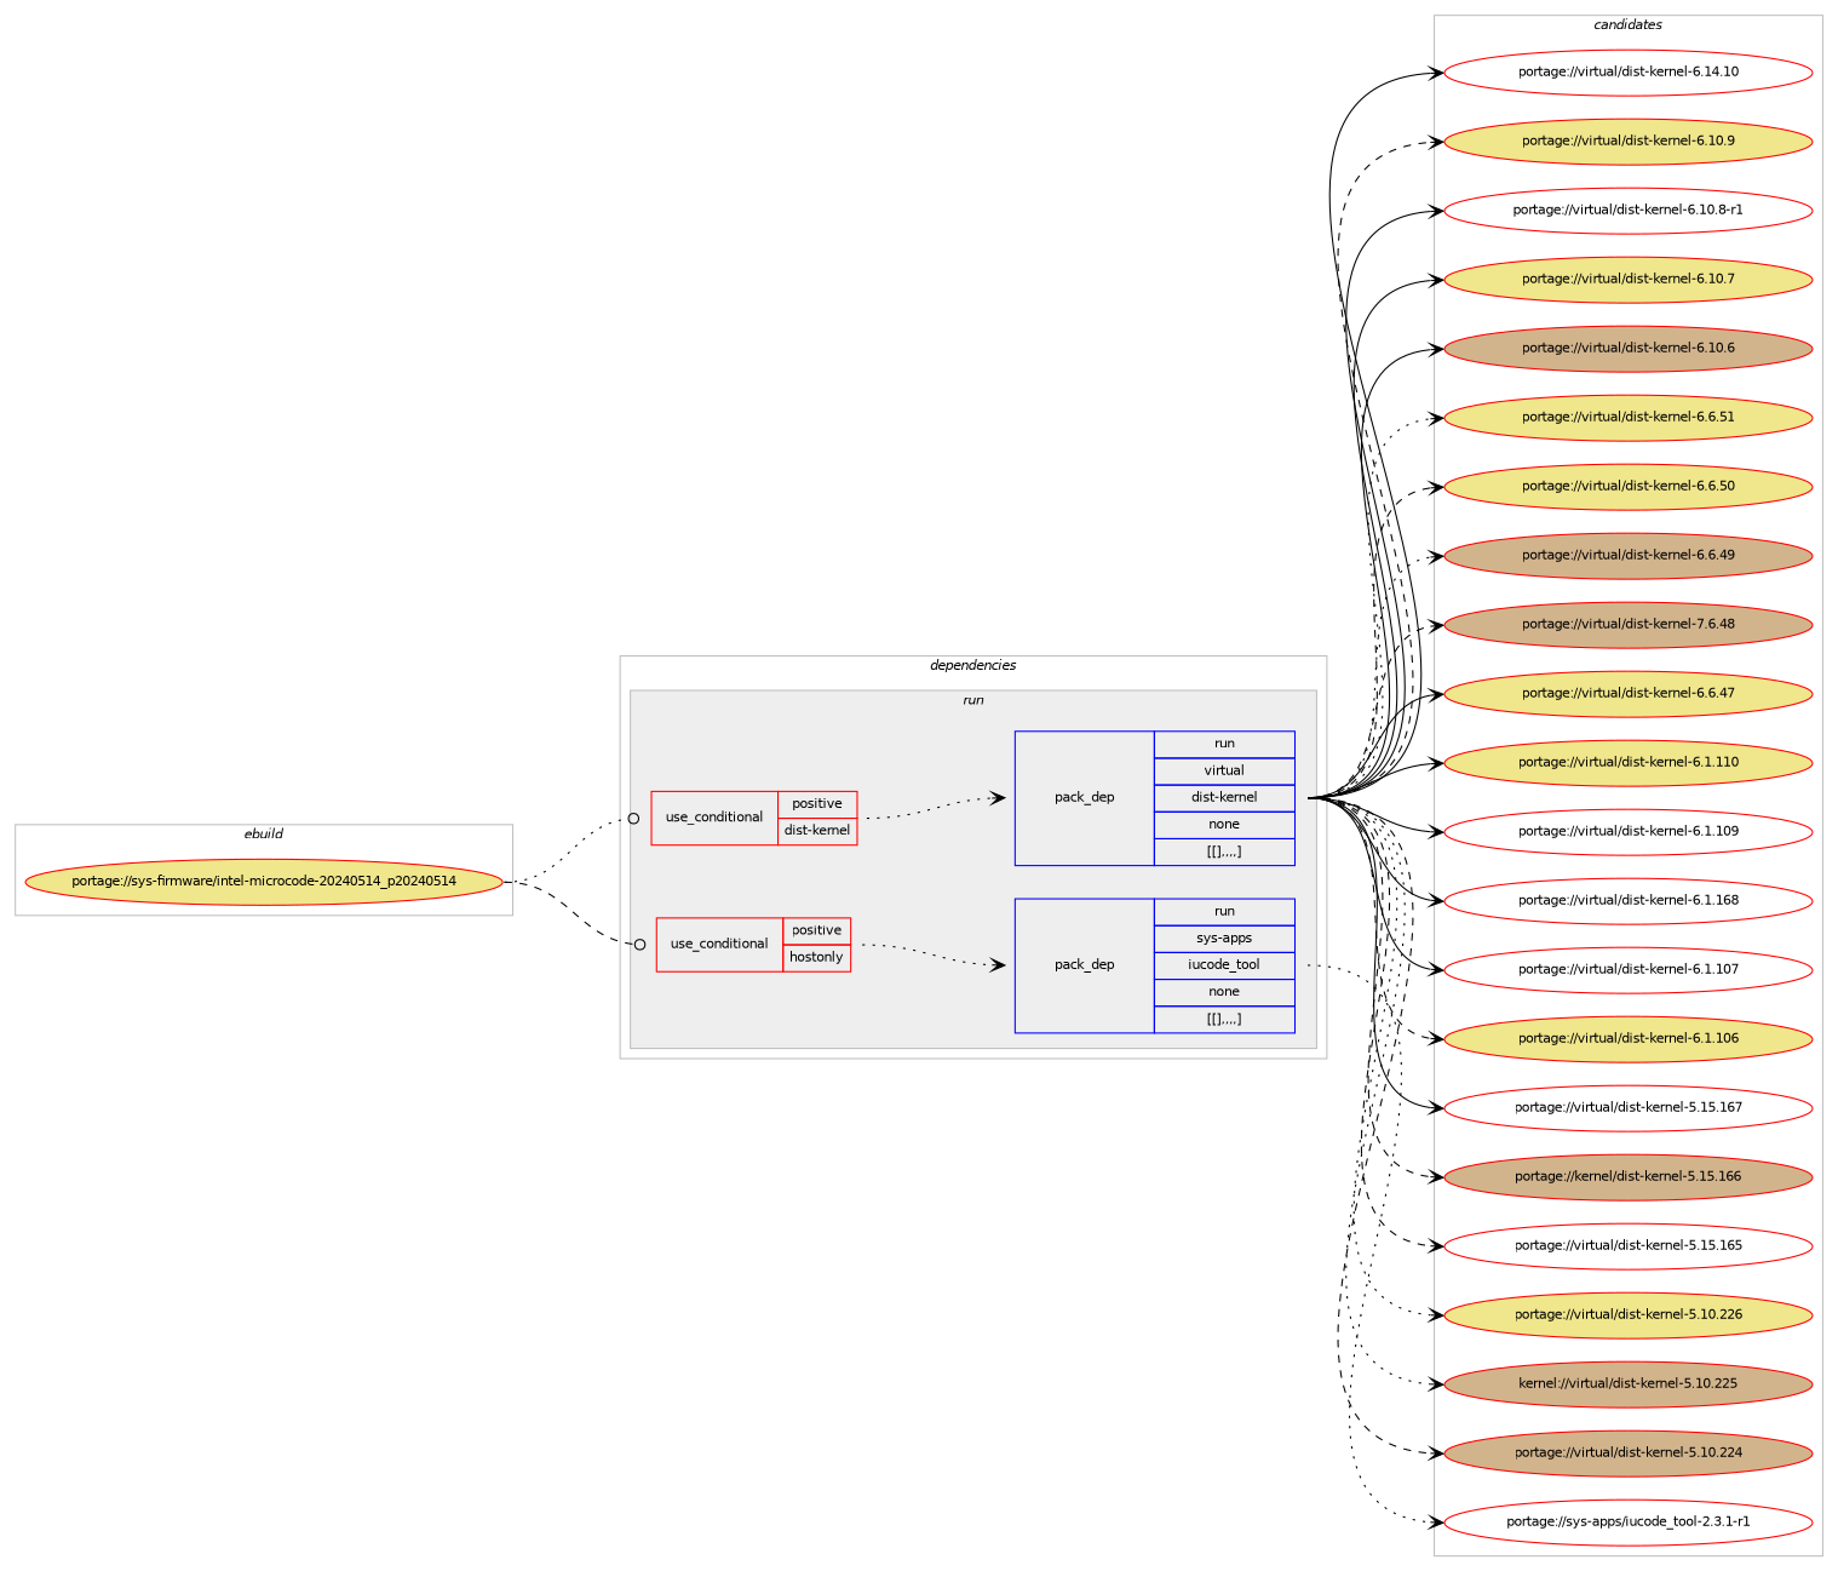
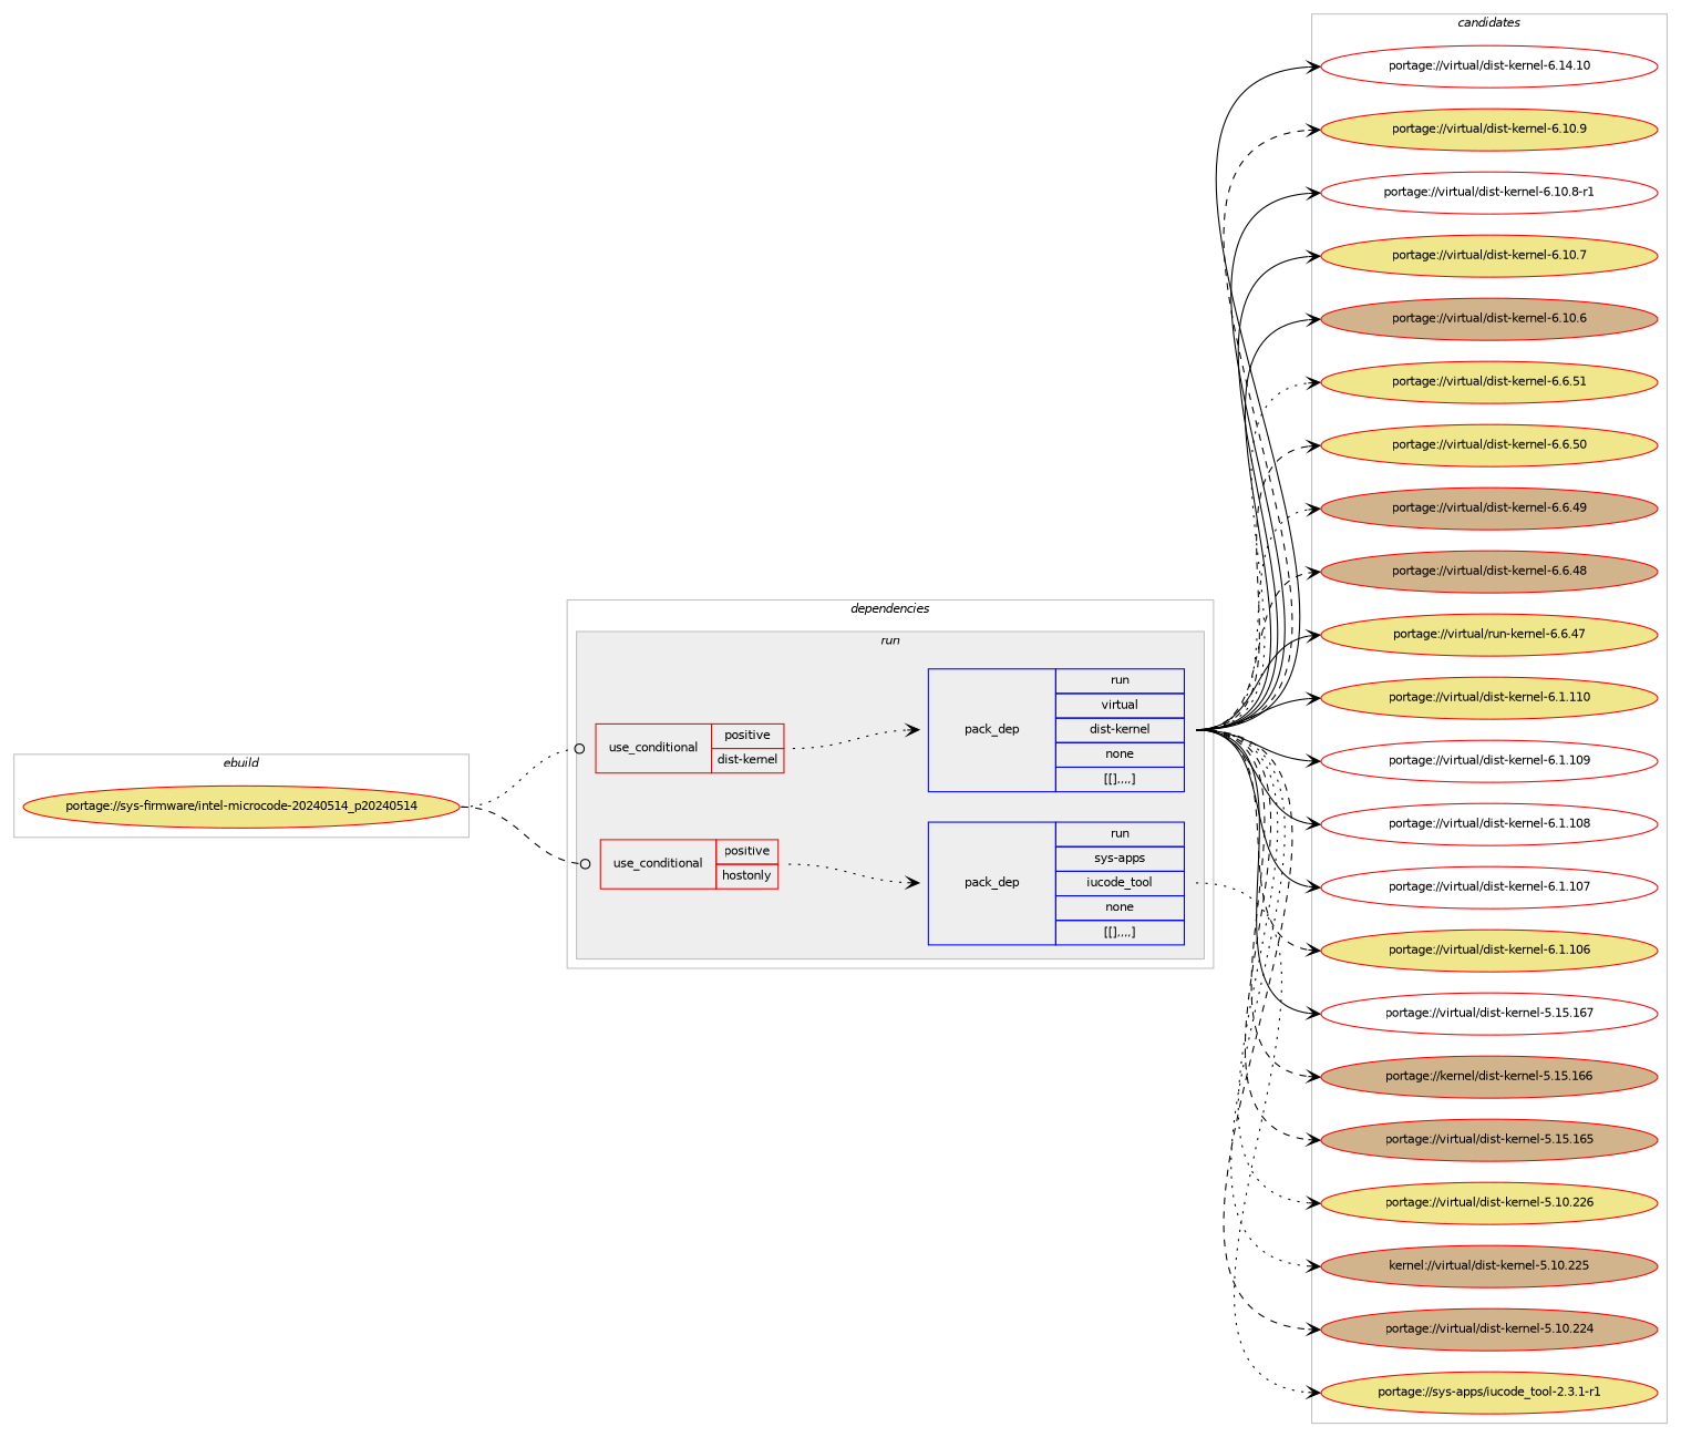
  digraph {
    compound=true
    concentrate=true
    fontname=Helvetica
    fontsize=10
    newrank=true
    rankdir=LR
    ranksep=1.5
    node [color=red fillcolor=khaki fontname=Helvetica fontsize=10 style=filled]
    edge [arrowhead=vee headport=w style=solid tailport=e weight=100]
    n1 [label="portage://sys-firmware/intel-microcode-20240514_p20240514" width=4]
    n2 [color=blue label=<<TABLE BORDER="0" CELLBORDER="1" CELLSPACING="0" CELLPADDING="4" WIDTH="220"><TR><TD ROWSPAN="6" CELLPADDING="30">pack_dep</TD></TR><TR><TD WIDTH="110">run</TD></TR><TR><TD>virtual</TD></TR><TR><TD>dist-kernel</TD></TR><TR><TD>none</TD></TR><TR><TD>[[],,,,]</TD></TR></TABLE>> shape=none fillcolor="" style=""]
    n3 [label=<<TABLE BORDER="0" CELLBORDER="1" CELLSPACING="0" CELLPADDING="4"><TR><TD ROWSPAN="3" CELLPADDING="10">use_conditional</TD></TR><TR><TD>positive</TD></TR><TR><TD>dist-kernel</TD></TR></TABLE>> shape=none fillcolor="" style=""]
    n4 [color=blue label=<<TABLE BORDER="0" CELLBORDER="1" CELLSPACING="0" CELLPADDING="4" WIDTH="220"><TR><TD ROWSPAN="6" CELLPADDING="30">pack_dep</TD></TR><TR><TD WIDTH="110">run</TD></TR><TR><TD>sys-apps</TD></TR><TR><TD>iucode_tool</TD></TR><TR><TD>none</TD></TR><TR><TD>[[],,,,]</TD></TR></TABLE>> shape=none fillcolor="" style=""]
    n5 [label=<<TABLE BORDER="0" CELLBORDER="1" CELLSPACING="0" CELLPADDING="4"><TR><TD ROWSPAN="3" CELLPADDING="10">use_conditional</TD></TR><TR><TD>positive</TD></TR><TR><TD>hostonly</TD></TR></TABLE>> shape=none fillcolor="" style=""]
    n6 [fillcolor=white label="portage://virtual/dist-kernel-6.14.10" width=4]
    n7 [label="portage://virtual/dist-kernel-6.10.9" width=4]
    n8 [fillcolor=white label="portage://virtual/dist-kernel-6.10.8-r1" width=4]
    n9 [label="portage://virtual/dist-kernel-6.10.7" width=4]
    n10 [fillcolor=tan label="portage://virtual/dist-kernel-6.10.6" width=4]
    n11 [label="portage://virtual/dist-kernel-6.6.51" width=4]
    n12 [label="portage://virtual/dist-kernel-6.6.50" width=4]
    n13 [fillcolor=tan label="portage://virtual/dist-kernel-6.6.49" width=4]
-   n14 [fillcolor=tan label="portage://virtual/dist-kernel-7.6.48" width=4]
-   n15 [label="portage://virtual/dist-kernel-6.6.47" width=4]
+   n14 [fillcolor=tan label="portage://virtual/dist-kernel-6.6.48" width=4]
+   n15 [label="portage://virtual/run-kernel-6.6.47" width=4]
    n16 [label="portage://virtual/dist-kernel-6.1.110" width=4]
    n17 [fillcolor=white label="portage://virtual/dist-kernel-6.1.109" width=4]
-   n18 [fillcolor=white label="portage://virtual/dist-kernel-6.1.168" width=4]
+   n18 [fillcolor=white label="portage://virtual/dist-kernel-6.1.108" width=4]
    n19 [fillcolor=white label="portage://virtual/dist-kernel-6.1.107" width=4]
    n20 [label="portage://virtual/dist-kernel-6.1.106" width=4]
    n21 [fillcolor=white label="portage://virtual/dist-kernel-5.15.167" width=4]
    n22 [fillcolor=tan label="portage://kernel/dist-kernel-5.15.166" width=4]
-   n23 [fillcolor=white label="portage://virtual/dist-kernel-5.15.165" width=4]
+   n23 [fillcolor=tan label="portage://virtual/dist-kernel-5.15.165" width=4]
    n24 [label="portage://virtual/dist-kernel-5.10.226" width=4]
    n25 [fillcolor=tan label="kernel://virtual/dist-kernel-5.10.225" width=4]
    n26 [fillcolor=tan label="portage://virtual/dist-kernel-5.10.224" width=4]
-   n27 [fillcolor=white label="portage://sys-apps/iucode_tool-2.3.1-r1" width=4]
+   n27 [label="portage://sys-apps/iucode_tool-2.3.1-r1" width=4]
    subgraph cluster_1 {
      color=gray
      label=<<i>ebuild</i>>
      n1
    }
    subgraph cluster_2 {
      color=gray
      label=<<i>dependencies</i>>
      subgraph cluster_3 {
        color=gray
        fillcolor="#eeeeee"
        label=<<i>compile</i>>
        style=filled
      }
      subgraph cluster_4 {
        color=gray
        fillcolor="#eeeeee"
        label=<<i>compile and run</i>>
        style=filled
      }
      subgraph cluster_5 {
        color=gray
        fillcolor="#eeeeee"
        label=<<i>run</i>>
        style=filled
        subgraph sub_6 {
          color=gray
          fillcolor="#eeeeee"
          label=<<i>run</i>>
          style=filled
          n5
          subgraph sub_7 {
            color=gray
            fillcolor="#eeeeee"
            label=<<i>run</i>>
            style=filled
            n4
          }
        }
        subgraph sub_8 {
          color=gray
          fillcolor="#eeeeee"
          label=<<i>run</i>>
          style=filled
          n3
          subgraph sub_9 {
            color=gray
            fillcolor="#eeeeee"
            label=<<i>run</i>>
            style=filled
            n2
          }
        }
      }
    }
    subgraph cluster_10 {
      color=gray
      label=<<i>candidates</i>>
      rank=same
      subgraph sub_11 {
        color=black
        label=<<i>candidates</i>>
        nodesep=1
        rank=same
        n6
        n7
        n8
        n9
        n10
        n11
        n12
        n13
        n14
        n15
        n16
        n17
        n18
        n19
        n20
        n21
        n22
        n23
        n24
        n25
        n26
      }
      subgraph sub_12 {
        color=black
        label=<<i>candidates</i>>
        nodesep=1
        rank=same
        n27
      }
    }
    n1 -> n3 [arrowhead=odot style=dotted weight=20]
    n1 -> n5 [arrowhead=odot style=dashed weight=20]
    n2 -> n6
    n2 -> n7 [style=dashed]
    n2 -> n8
    n2 -> n9
    n2 -> n10
    n2 -> n11 [style=dotted]
    n2 -> n12 [style=dashed]
    n2 -> n13 [style=dotted]
    n2 -> n14 [style=dashed]
    n2 -> n15
    n2 -> n16
    n2 -> n17
    n2 -> n18
    n2 -> n19
    n2 -> n20 [style=dashed]
    n2 -> n21
    n2 -> n22 [style=dashed]
    n2 -> n23 [style=dashed]
    n2 -> n24 [style=dotted]
    n2 -> n25 [style=dotted]
    n2 -> n26 [style=dashed]
    n3 -> n2 [style=dotted weight=20]
    n4 -> n27 [style=dotted]
    n5 -> n4 [style=dotted weight=20]
  }
